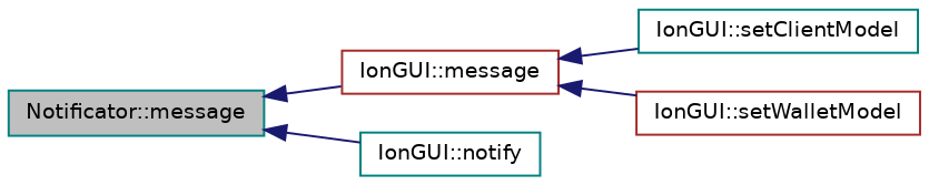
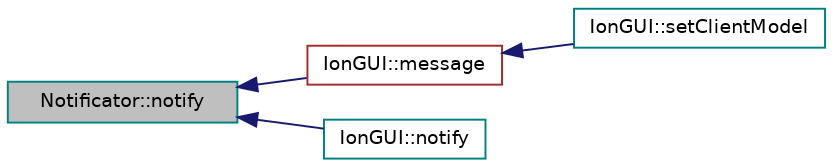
  digraph {
    rankdir=LR
    node [color=teal fillcolor=white fontname=Helvetica fontsize=10 shape=record style=filled]
    edge [color=midnightblue dir=back fontname=Helvetica fontsize=10 labelfontname=Helvetica labelfontsize=10 style=solid]
-   n1 [fillcolor=grey75 fontcolor=black height=0.2 label="Notificator::message" width=0.4]
+   n1 [fillcolor=grey75 fontcolor=black height=0.2 label="Notificator::notify" width=0.4]
    n2 [color=brown height=0.2 label="IonGUI::message" width=0.4]
    n3 [height=0.2 label="IonGUI::notify" width=0.4]
    n4 [height=0.2 label="IonGUI::setClientModel" width=0.4]
-   n5 [color=brown height=0.2 label="IonGUI::setWalletModel" width=0.4]
    n1 -> n2
    n1 -> n3
    n2 -> n4
-   n2 -> n5
  }
